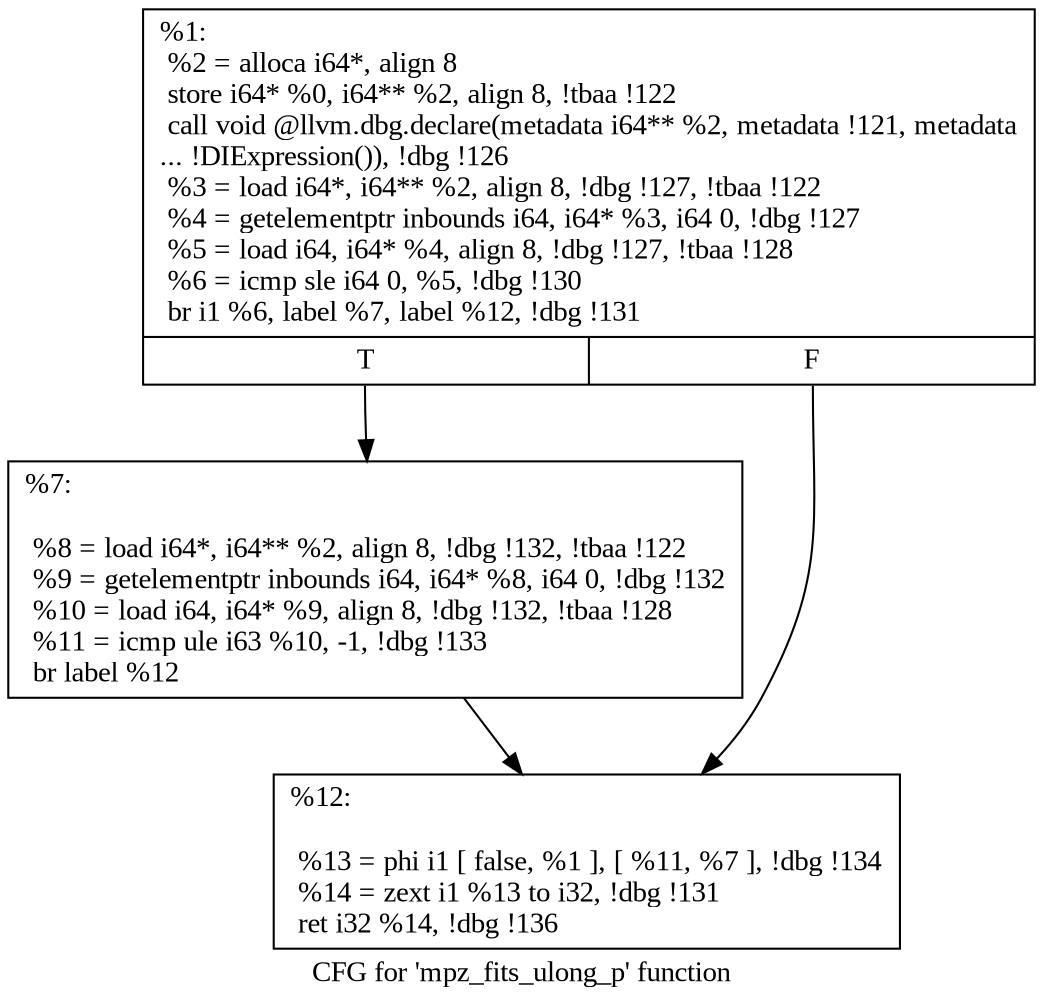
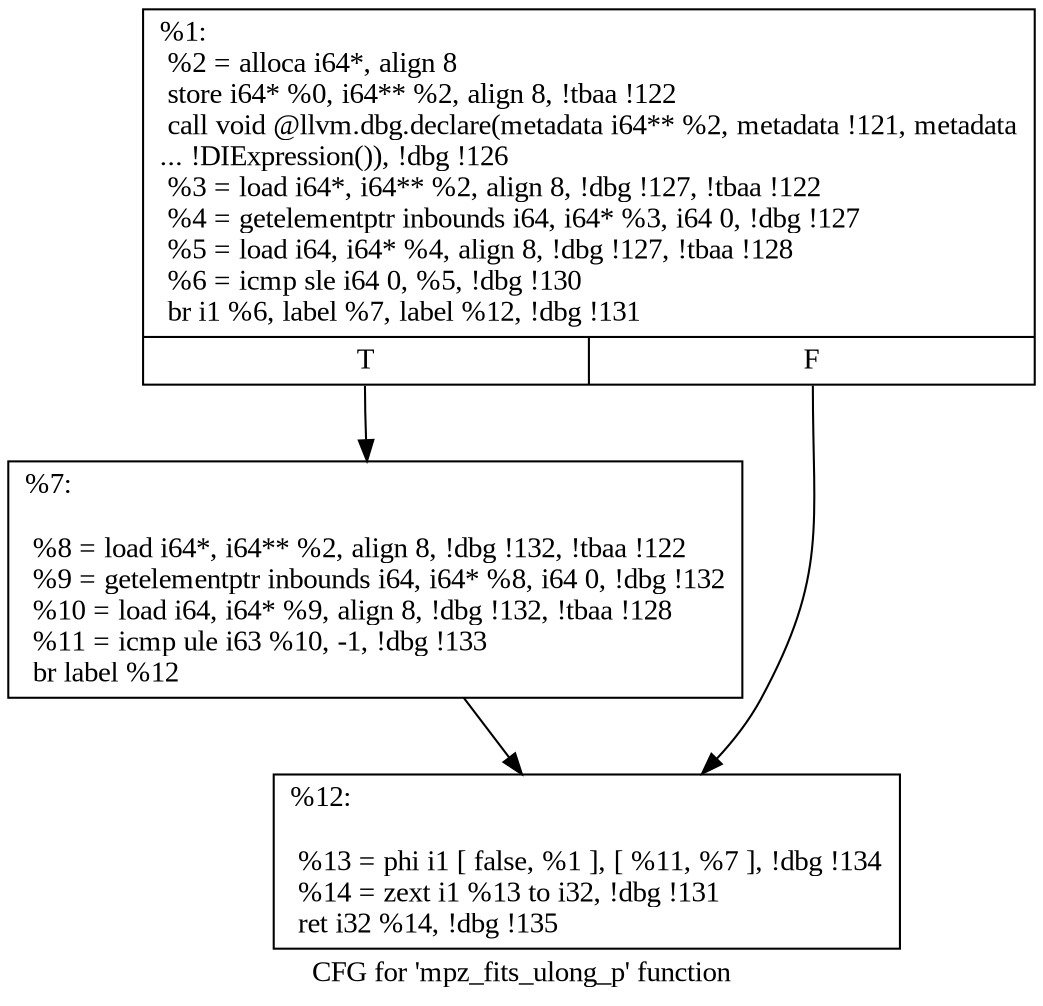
  digraph {
    fontname="Liberation Serif"
    label="CFG for 'mpz_fits_ulong_p' function"
    node [fontname="Liberation Serif" shape=record]
    edge [fontname="Liberation Serif"]
    n1 [label="{%1:\l  %2 = alloca i64*, align 8\l  store i64* %0, i64** %2, align 8, !tbaa !122\l  call void @llvm.dbg.declare(metadata i64** %2, metadata !121, metadata\l... !DIExpression()), !dbg !126\l  %3 = load i64*, i64** %2, align 8, !dbg !127, !tbaa !122\l  %4 = getelementptr inbounds i64, i64* %3, i64 0, !dbg !127\l  %5 = load i64, i64* %4, align 8, !dbg !127, !tbaa !128\l  %6 = icmp sle i64 0, %5, !dbg !130\l  br i1 %6, label %7, label %12, !dbg !131\l|{<s0>T|<s1>F}}"]
    n2 [label="{%7:\l\l  %8 = load i64*, i64** %2, align 8, !dbg !132, !tbaa !122\l  %9 = getelementptr inbounds i64, i64* %8, i64 0, !dbg !132\l  %10 = load i64, i64* %9, align 8, !dbg !132, !tbaa !128\l  %11 = icmp ule i63 %10, -1, !dbg !133\l  br label %12\l}"]
-   n3 [label="{%12:\l\l  %13 = phi i1 [ false, %1 ], [ %11, %7 ], !dbg !134\l  %14 = zext i1 %13 to i32, !dbg !131\l  ret i32 %14, !dbg !136\l}"]
+   n3 [label="{%12:\l\l  %13 = phi i1 [ false, %1 ], [ %11, %7 ], !dbg !134\l  %14 = zext i1 %13 to i32, !dbg !131\l  ret i32 %14, !dbg !135\l}"]
    n1 -> n2 [tailport=s0]
    n1 -> n3 [tailport=s1]
    n2 -> n3
  }
